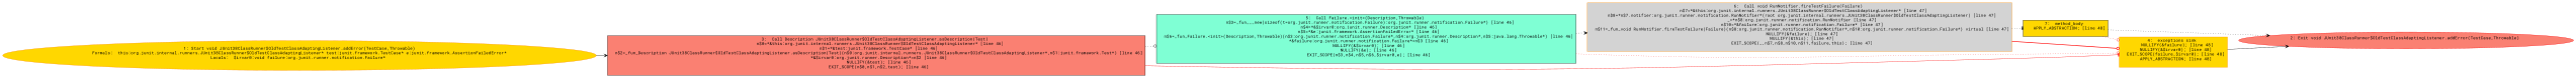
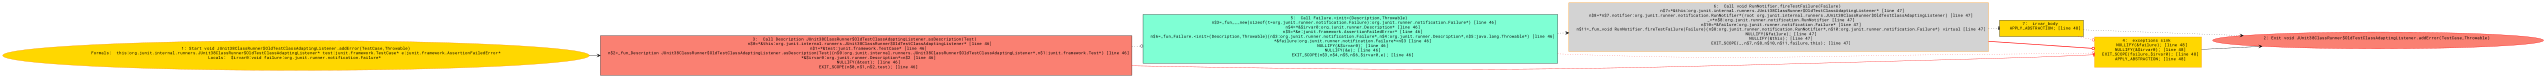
  digraph {
    rankdir=LR
    fontname="Roboto Mono"
    node [color=darkorange style=filled fillcolor=gold fontname="Roboto Mono" shape=box]
    edge [style=dotted arrowhead=vee fontname="Roboto Mono"]
    n1 [label="1: Start void JUnit38ClassRunner$OldTestClassAdaptingListener.addError(TestCase,Throwable)\nFormals:  this:org.junit.internal.runners.JUnit38ClassRunner$OldTestClassAdaptingListener* test:junit.framework.TestCase* e:junit.framework.AssertionFailedError*\nLocals:  $irvar0:void failure:org.junit.runner.notification.Failure* \n  " shape=""]
    n2 [label="3:  Call Description JUnit38ClassRunner$OldTestClassAdaptingListener.asDescription(Test) \n   n$0=*&this:org.junit.internal.runners.JUnit38ClassRunner$OldTestClassAdaptingListener* [line 46]\n  n$1=*&test:junit.framework.TestCase* [line 46]\n  n$2=_fun_Description JUnit38ClassRunner$OldTestClassAdaptingListener.asDescription(Test)(n$0:org.junit.internal.runners.JUnit38ClassRunner$OldTestClassAdaptingListener*,n$1:junit.framework.Test*) [line 46]\n  *&$irvar0:org.junit.runner.Description*=n$2 [line 46]\n  NULLIFY(&test); [line 46]\n  EXIT_SCOPE(n$0,n$1,n$2,test); [line 46]\n " fillcolor=salmon color=black]
    n3 [label="5:  Call Failure.<init>(Description,Throwable) \n   n$3=_fun___new(sizeof(t=org.junit.runner.notification.Failure):org.junit.runner.notification.Failure*) [line 46]\n  n$4=*&$irvar0:org.junit.runner.Description* [line 46]\n  n$5=*&e:junit.framework.AssertionFailedError* [line 46]\n  n$6=_fun_Failure.<init>(Description,Throwable)(n$3:org.junit.runner.notification.Failure*,n$4:org.junit.runner.Description*,n$5:java.lang.Throwable*) [line 46]\n  *&failure:org.junit.runner.notification.Failure*=n$3 [line 46]\n  NULLIFY(&$irvar0); [line 46]\n  NULLIFY(&e); [line 46]\n  EXIT_SCOPE(n$3,n$4,n$5,n$6,$irvar0,e); [line 46]\n " fillcolor=aquamarine color=black]
    n4 [label="4:  exceptions sink \n   NULLIFY(&failure); [line 48]\n  NULLIFY(&$irvar0); [line 48]\n  EXIT_SCOPE(failure,$irvar0); [line 48]\n  APPLY_ABSTRACTION; [line 48]\n "]
    n5 [color=red label="2: Exit void JUnit38ClassRunner$OldTestClassAdaptingListener.addError(TestCase,Throwable) \n  " fillcolor=salmon shape=""]
    n6 [label="6:  Call void RunNotifier.fireTestFailure(Failure) \n   n$7=*&this:org.junit.internal.runners.JUnit38ClassRunner$OldTestClassAdaptingListener* [line 47]\n  n$8=*n$7.notifier:org.junit.runner.notification.RunNotifier*(root org.junit.internal.runners.JUnit38ClassRunner$OldTestClassAdaptingListener) [line 47]\n  _=*n$8:org.junit.runner.notification.RunNotifier [line 47]\n  n$10=*&failure:org.junit.runner.notification.Failure* [line 47]\n  n$11=_fun_void RunNotifier.fireTestFailure(Failure)(n$8:org.junit.runner.notification.RunNotifier*,n$10:org.junit.runner.notification.Failure*) virtual [line 47]\n  NULLIFY(&failure); [line 47]\n  NULLIFY(&this); [line 47]\n  EXIT_SCOPE(_,n$7,n$8,n$10,n$11,failure,this); [line 47]\n " fillcolor=lightgrey]
-   n7 [label="7:  method_body \n   APPLY_ABSTRACTION; [line 48]\n " color=black]
+   n7 [label="7:  irvar_body \n   APPLY_ABSTRACTION; [line 48]\n " color=black]
    n1 -> n2 [style=solid]
    n2 -> n3 [arrowhead=odot]
    n2 -> n4 [color=red style=solid arrowhead=tee]
    n3 -> n4 [color=red arrowhead=odot]
    n3 -> n6
    n4 -> n5 [style=solid]
    n6 -> n4 [color=red style=bold arrowhead=odot]
    n6 -> n7 [arrowhead=tee]
    n7 -> n4 [color=red arrowhead=odot]
    n7 -> n5
  }
